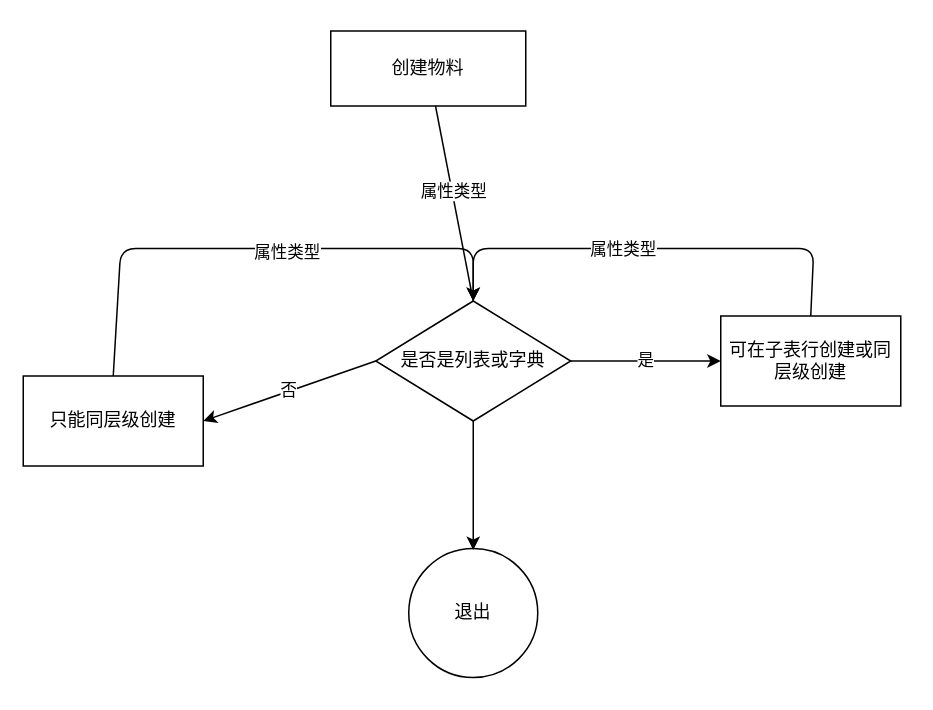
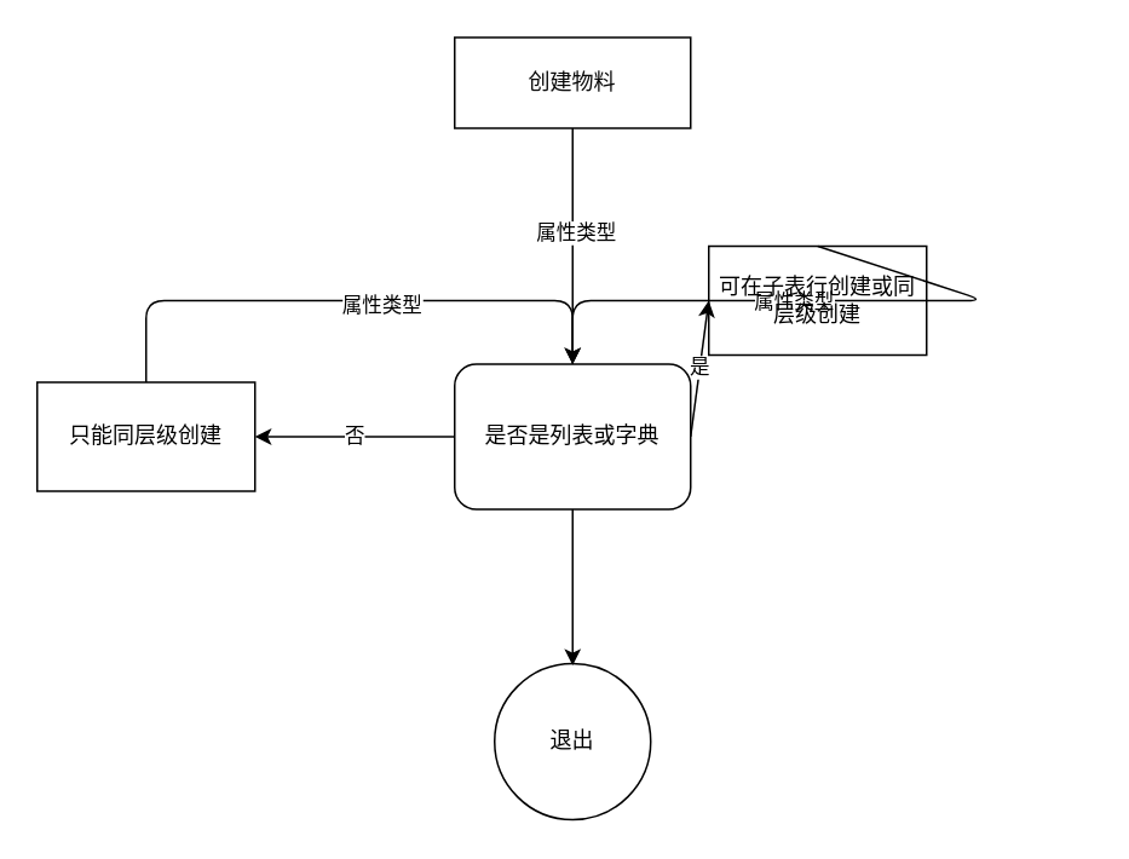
  <mxCell id="0" />
  <mxCell id="1" parent="0" />
  <mxCell id="2" style="edgeStyle=none;html=1;entryX=0.5;entryY=0;entryDx=0;entryDy=0;strokeColor=#000000;endArrow=none;" edge="1" parent="1" source="4" target="8"><mxGeometry relative="1" as="geometry" /></mxCell>
  <mxCell id="3" value="&lt;span style=&quot;background-color: rgb(255, 255, 255);&quot;&gt;&lt;font color=&quot;#000000&quot;&gt;属性类型&lt;/font&gt;&lt;/span&gt;" style="edgeLabel;html=1;align=center;verticalAlign=middle;resizable=0;points=[];" vertex="1" connectable="0" parent="2"><mxGeometry x="-0.13" y="1" relative="1" as="geometry"><mxPoint as="offset" /></mxGeometry></mxCell>
- <mxCell id="4" value="创建物料" style="whiteSpace=wrap;html=1;strokeColor=#000000;fillColor=none;fontColor=#080808;" vertex="1" parent="1"><mxGeometry x="220" y="20" width="130" height="50" as="geometry" /></mxCell>
+ <mxCell id="4" value="创建物料" style="whiteSpace=wrap;html=1;strokeColor=#000000;fillColor=none;fontColor=#080808;" vertex="1" parent="1"><mxGeometry x="250" y="20" width="130" height="50" as="geometry" /></mxCell>
  <mxCell id="5" value="否" style="edgeStyle=none;html=1;exitX=0;exitY=0.5;exitDx=0;exitDy=0;entryX=1;entryY=0.5;entryDx=0;entryDy=0;fontColor=#000000;labelBackgroundColor=#FFFFFF;strokeColor=#000000;" edge="1" parent="1" source="8" target="11"><mxGeometry relative="1" as="geometry" /></mxCell>
  <mxCell id="6" value="是" style="edgeStyle=none;html=1;exitX=1;exitY=0.5;exitDx=0;exitDy=0;entryX=0;entryY=0.5;entryDx=0;entryDy=0;fontColor=#000000;labelBackgroundColor=#FFFFFF;strokeColor=#000000;" edge="1" parent="1" source="8" target="14"><mxGeometry relative="1" as="geometry" /></mxCell>
  <mxCell id="7" style="edgeStyle=none;html=1;exitX=0.5;exitY=1;exitDx=0;exitDy=0;labelBackgroundColor=#FFFFFF;strokeColor=#000000;fontColor=#000000;" edge="1" parent="1" source="8"><mxGeometry relative="1" as="geometry"><mxPoint x="315" y="366" as="targetPoint" /></mxGeometry></mxCell>
- <mxCell id="8" value="是否是列表或字典" style="rhombus;whiteSpace=wrap;html=1;fontColor=#000000;labelBackgroundColor=#FFFFFF;fillColor=none;strokeColor=#000000;" vertex="1" parent="1"><mxGeometry x="250" y="200" width="130" height="80" as="geometry" /></mxCell>
+ <mxCell id="8" value="是否是列表或字典" style="whiteSpace=wrap;html=1;fontColor=#000000;labelBackgroundColor=#FFFFFF;fillColor=none;strokeColor=#000000;rounded=1;" vertex="1" parent="1"><mxGeometry x="250" y="200" width="130" height="80" as="geometry" /></mxCell>
  <mxCell id="9" style="edgeStyle=none;html=1;exitX=0.5;exitY=0;exitDx=0;exitDy=0;strokeColor=#000000;entryX=0.5;entryY=0;entryDx=0;entryDy=0;" edge="1" parent="1" source="11" target="8"><mxGeometry relative="1" as="geometry"><mxPoint x="318" y="168" as="targetPoint" /><Array as="points"><mxPoint x="80" y="165" /><mxPoint x="315" y="165" /></Array></mxGeometry></mxCell>
  <mxCell id="10" value="&lt;font style=&quot;background-color: rgb(255, 255, 255);&quot; color=&quot;#000000&quot;&gt;属性类型&lt;/font&gt;" style="edgeLabel;html=1;align=center;verticalAlign=middle;resizable=0;points=[];" vertex="1" connectable="0" parent="9"><mxGeometry x="0.102" y="-2" relative="1" as="geometry"><mxPoint as="offset" /></mxGeometry></mxCell>
- <mxCell id="11" value="只能同层级创建" style="whiteSpace=wrap;html=1;fillColor=none;fontColor=#000000;strokeColor=#000000;" vertex="1" parent="1"><mxGeometry x="15" y="250" width="120" height="60" as="geometry" /></mxCell>
+ <mxCell id="11" value="只能同层级创建" style="whiteSpace=wrap;html=1;fillColor=none;fontColor=#000000;strokeColor=#000000;" vertex="1" parent="1"><mxGeometry x="20" y="210" width="120" height="60" as="geometry" /></mxCell>
  <mxCell id="12" style="edgeStyle=none;html=1;exitX=0.5;exitY=0;exitDx=0;exitDy=0;entryX=0.5;entryY=0;entryDx=0;entryDy=0;strokeColor=#000000;" edge="1" parent="1" source="14" target="8"><mxGeometry relative="1" as="geometry"><Array as="points"><mxPoint x="542" y="165" /><mxPoint x="315" y="165" /></Array></mxGeometry></mxCell>
  <mxCell id="13" value="属性类型" style="edgeLabel;html=1;align=center;verticalAlign=middle;resizable=0;points=[];labelBackgroundColor=#FFFFFF;fontColor=#000000;" vertex="1" connectable="0" parent="12"><mxGeometry x="0.125" relative="1" as="geometry"><mxPoint as="offset" /></mxGeometry></mxCell>
- <mxCell id="14" value="&lt;font color=&quot;#000000&quot;&gt;可在子表行创建或同层级创建&lt;/font&gt;" style="whiteSpace=wrap;html=1;fillColor=none;strokeColor=#000000;" vertex="1" parent="1"><mxGeometry x="480" y="210" width="120" height="60" as="geometry" /></mxCell>
+ <mxCell id="14" value="&lt;font color=&quot;#000000&quot;&gt;可在子表行创建或同层级创建&lt;/font&gt;" style="whiteSpace=wrap;html=1;fillColor=none;strokeColor=#000000;" vertex="1" parent="1"><mxGeometry x="390" y="135" width="120" height="60" as="geometry" /></mxCell>
  <mxCell id="15" value="退出" style="ellipse;whiteSpace=wrap;html=1;aspect=fixed;labelBackgroundColor=#FFFFFF;strokeColor=#000000;fontColor=#000000;fillColor=none;" vertex="1" parent="1"><mxGeometry x="272" y="365" width="86" height="86" as="geometry" /></mxCell>
